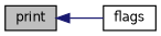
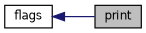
  digraph {
    rankdir=LR
    node [color=black fontname=Helvetica fontsize=10 shape=record]
    n1 [fillcolor=grey75 fontcolor=black height=0.2 label=print style=filled width=0.4]
    n2 [height=0.2 label=flags width=0.4]
-   n1 -> n2 [color=midnightblue dir=back fontname=Helvetica fontsize=10 labelfontname=Helvetica labelfontsize=10 style=solid]
+   n2 -> n1 [color=midnightblue dir=back fontname=Helvetica fontsize=10 labelfontname=Helvetica labelfontsize=10 style=solid]
  }
